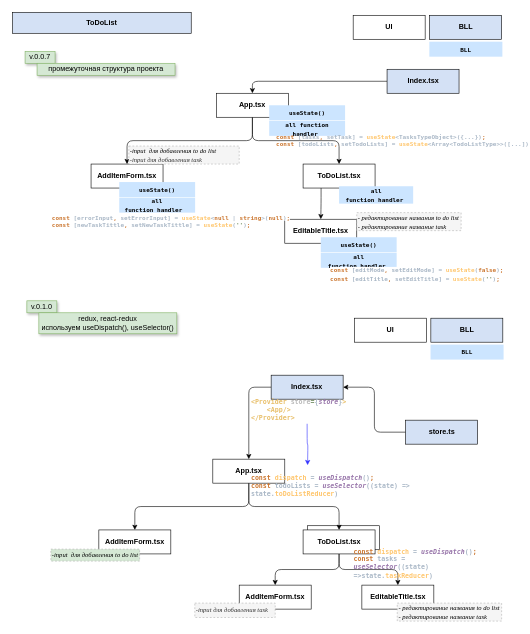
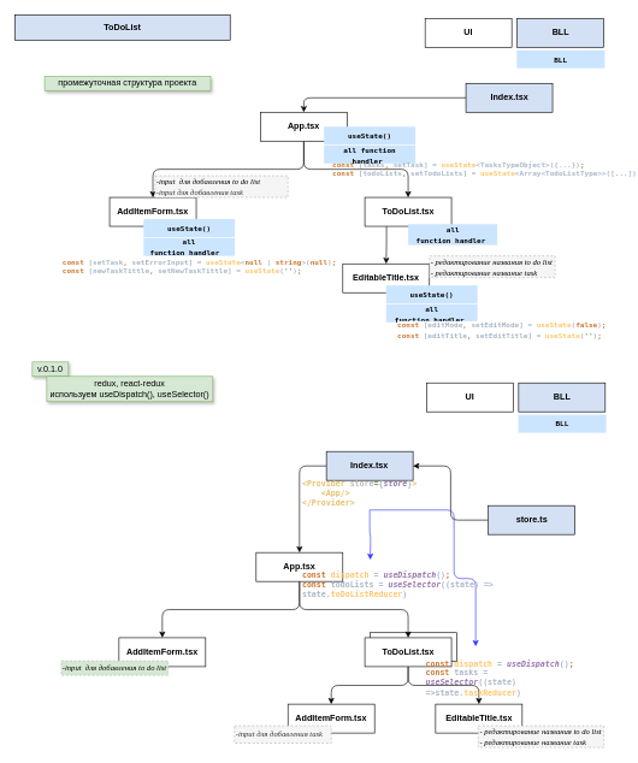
  <mxCell id="0" />
  <mxCell id="1" parent="0" />
  <mxCell id="2" value="" style="rounded=0;whiteSpace=wrap;html=1;fillColor=#FFFFFF;" parent="1" vertex="1"><mxGeometry x="512" y="876" width="120" height="40" as="geometry" /></mxCell>
  <mxCell id="3" value="&lt;b&gt;ToDoList&lt;/b&gt;" style="rounded=0;whiteSpace=wrap;html=1;fillColor=#D4E1F5;shadow=0;strokeColor=#000000;" parent="1" vertex="1"><mxGeometry x="20" y="20" width="298" height="35" as="geometry" /></mxCell>
- <mxCell id="4" value="v.0.0.7" style="text;html=1;strokeColor=#82b366;fillColor=#d5e8d4;align=center;verticalAlign=middle;whiteSpace=wrap;rounded=0;glass=0;shadow=1;" parent="1" vertex="1"><mxGeometry x="41" y="85" width="50" height="20" as="geometry" /></mxCell>
  <mxCell id="5" value="промежуточная структура проекта" style="text;html=1;strokeColor=#82b366;fillColor=#D5E8D4;align=center;verticalAlign=middle;whiteSpace=wrap;rounded=0;glass=0;shadow=1;" parent="1" vertex="1"><mxGeometry x="61" y="105" width="230" height="20" as="geometry" /></mxCell>
  <mxCell id="6" style="edgeStyle=orthogonalEdgeStyle;rounded=1;orthogonalLoop=1;jettySize=auto;html=1;exitX=0.5;exitY=1;exitDx=0;exitDy=0;entryX=0.5;entryY=0;entryDx=0;entryDy=0;" parent="1" source="8" target="9" edge="1"><mxGeometry relative="1" as="geometry" /></mxCell>
  <mxCell id="7" style="edgeStyle=orthogonalEdgeStyle;rounded=1;orthogonalLoop=1;jettySize=auto;html=1;exitX=0.5;exitY=1;exitDx=0;exitDy=0;entryX=0.5;entryY=0;entryDx=0;entryDy=0;" parent="1" source="8" target="14" edge="1"><mxGeometry relative="1" as="geometry" /></mxCell>
  <mxCell id="8" value="&lt;b&gt;App.tsx&lt;/b&gt;" style="rounded=0;whiteSpace=wrap;html=1;fillColor=#FFFFFF;" parent="1" vertex="1"><mxGeometry x="360" y="155" width="120" height="40" as="geometry" /></mxCell>
  <mxCell id="9" value="&lt;b&gt;AddItemForm.tsx&lt;/b&gt;" style="rounded=0;whiteSpace=wrap;html=1;fillColor=#FFFFFF;" parent="1" vertex="1"><mxGeometry x="151" y="273" width="120" height="40" as="geometry" /></mxCell>
  <mxCell id="10" value="&lt;b&gt;EditableTitle.tsx&lt;/b&gt;" style="rounded=0;whiteSpace=wrap;html=1;fillColor=#FFFFFF;" parent="1" vertex="1"><mxGeometry x="474" y="365" width="120" height="40" as="geometry" /></mxCell>
  <mxCell id="11" style="edgeStyle=orthogonalEdgeStyle;rounded=1;orthogonalLoop=1;jettySize=auto;html=1;exitX=0;exitY=0.5;exitDx=0;exitDy=0;entryX=0.5;entryY=0;entryDx=0;entryDy=0;" parent="1" source="12" target="8" edge="1"><mxGeometry relative="1" as="geometry" /></mxCell>
  <mxCell id="12" value="&lt;b&gt;Index.tsx&lt;/b&gt;" style="rounded=0;whiteSpace=wrap;html=1;fillColor=#D4E1F5;shadow=0;strokeColor=#000000;" parent="1" vertex="1"><mxGeometry x="644.5" y="115" width="120" height="40" as="geometry" /></mxCell>
  <mxCell id="13" style="edgeStyle=orthogonalEdgeStyle;rounded=1;orthogonalLoop=1;jettySize=auto;html=1;exitX=0.25;exitY=1;exitDx=0;exitDy=0;entryX=0.5;entryY=0;entryDx=0;entryDy=0;" parent="1" source="14" target="10" edge="1"><mxGeometry relative="1" as="geometry" /></mxCell>
  <mxCell id="14" value="&lt;b&gt;ToDoList.tsx&lt;/b&gt;" style="rounded=0;whiteSpace=wrap;html=1;fillColor=#FFFFFF;" parent="1" vertex="1"><mxGeometry x="504.5" y="273" width="120" height="40" as="geometry" /></mxCell>
  <mxCell id="15" value="" style="group" parent="1" vertex="1" connectable="0"><mxGeometry x="448" y="175" width="126.5" height="51" as="geometry" /></mxCell>
  <mxCell id="16" value="&lt;font face=&quot;jetbrains mono, monospace&quot;&gt;&lt;span style=&quot;font-size: 10px&quot;&gt;&lt;b&gt;useState()&lt;/b&gt;&lt;/span&gt;&lt;/font&gt;" style="rounded=0;whiteSpace=wrap;html=1;shadow=0;strokeColor=none;fillColor=#CCE5FF;" parent="15" vertex="1"><mxGeometry width="126.5" height="25" as="geometry" /></mxCell>
  <mxCell id="17" value="&lt;font face=&quot;jetbrains mono, monospace&quot;&gt;&lt;span style=&quot;font-size: 10px&quot;&gt;&lt;b&gt;all function handler&amp;nbsp;&lt;/b&gt;&lt;/span&gt;&lt;/font&gt;" style="rounded=0;whiteSpace=wrap;html=1;shadow=0;strokeColor=none;fillColor=#CCE5FF;" parent="15" vertex="1"><mxGeometry y="26" width="126.5" height="25" as="geometry" /></mxCell>
  <mxCell id="18" value="" style="group" parent="1" vertex="1" connectable="0"><mxGeometry x="198" y="303" width="126.5" height="51" as="geometry" /></mxCell>
  <mxCell id="19" value="&lt;font face=&quot;jetbrains mono, monospace&quot;&gt;&lt;span style=&quot;font-size: 10px&quot;&gt;&lt;b&gt;useState()&lt;/b&gt;&lt;/span&gt;&lt;/font&gt;" style="rounded=0;whiteSpace=wrap;html=1;shadow=0;strokeColor=none;fillColor=#CCE5FF;" parent="18" vertex="1"><mxGeometry width="126.5" height="25" as="geometry" /></mxCell>
  <mxCell id="20" value="&lt;font face=&quot;jetbrains mono, monospace&quot;&gt;&lt;span style=&quot;font-size: 10px&quot;&gt;&lt;b&gt;all function&amp;nbsp;&lt;/b&gt;&lt;/span&gt;&lt;/font&gt;&lt;b style=&quot;font-family: &amp;#34;jetbrains mono&amp;#34; , monospace ; font-size: 10px&quot;&gt;handler&amp;nbsp;&lt;/b&gt;&lt;font face=&quot;jetbrains mono, monospace&quot;&gt;&lt;span style=&quot;font-size: 10px&quot;&gt;&lt;b&gt;&amp;nbsp;&lt;/b&gt;&lt;/span&gt;&lt;/font&gt;" style="rounded=0;whiteSpace=wrap;html=1;shadow=0;strokeColor=none;fillColor=#CCE5FF;" parent="18" vertex="1"><mxGeometry y="26" width="126.5" height="25" as="geometry" /></mxCell>
  <mxCell id="21" value="" style="group" parent="1" vertex="1" connectable="0"><mxGeometry x="564.5" y="310" width="123.5" height="30" as="geometry" /></mxCell>
  <mxCell id="22" value="&lt;font face=&quot;jetbrains mono, monospace&quot;&gt;&lt;span style=&quot;font-size: 10px&quot;&gt;&lt;b&gt;all function&amp;nbsp;&lt;/b&gt;&lt;/span&gt;&lt;/font&gt;&lt;b style=&quot;font-family: &amp;#34;jetbrains mono&amp;#34; , monospace ; font-size: 10px&quot;&gt;handler&amp;nbsp;&lt;/b&gt;&lt;font face=&quot;jetbrains mono, monospace&quot;&gt;&lt;span style=&quot;font-size: 10px&quot;&gt;&lt;b&gt;&lt;br&gt;&lt;/b&gt;&lt;/span&gt;&lt;/font&gt;" style="rounded=0;whiteSpace=wrap;html=1;shadow=0;strokeColor=none;fillColor=#CCE5FF;" parent="21" vertex="1"><mxGeometry width="123.5" height="29" as="geometry" /></mxCell>
  <mxCell id="23" value="" style="group" parent="1" vertex="1" connectable="0"><mxGeometry x="534" y="395" width="126.5" height="51" as="geometry" /></mxCell>
  <mxCell id="24" value="&lt;font face=&quot;jetbrains mono, monospace&quot;&gt;&lt;span style=&quot;font-size: 10px&quot;&gt;&lt;b&gt;useState()&lt;/b&gt;&lt;/span&gt;&lt;/font&gt;" style="rounded=0;whiteSpace=wrap;html=1;shadow=0;strokeColor=none;fillColor=#CCE5FF;" parent="23" vertex="1"><mxGeometry width="126.5" height="25" as="geometry" /></mxCell>
  <mxCell id="25" value="&lt;font face=&quot;jetbrains mono, monospace&quot;&gt;&lt;span style=&quot;font-size: 10px&quot;&gt;&lt;b&gt;all function&amp;nbsp;&lt;/b&gt;&lt;/span&gt;&lt;/font&gt;&lt;b style=&quot;font-family: &amp;#34;jetbrains mono&amp;#34; , monospace ; font-size: 10px&quot;&gt;handler&amp;nbsp;&lt;/b&gt;&lt;font face=&quot;jetbrains mono, monospace&quot;&gt;&lt;span style=&quot;font-size: 10px&quot;&gt;&lt;b&gt;&lt;br&gt;&lt;/b&gt;&lt;/span&gt;&lt;/font&gt;" style="rounded=0;whiteSpace=wrap;html=1;shadow=0;strokeColor=none;fillColor=#CCE5FF;" parent="23" vertex="1"><mxGeometry y="26" width="126.5" height="25" as="geometry" /></mxCell>
  <mxCell id="26" value="&lt;b&gt;BLL&lt;/b&gt;" style="rounded=0;whiteSpace=wrap;html=1;fillColor=#D4E1F5;shadow=0;strokeColor=#000000;" parent="1" vertex="1"><mxGeometry x="715.5" y="25" width="120" height="40" as="geometry" /></mxCell>
  <mxCell id="27" value="&lt;b&gt;UI&lt;/b&gt;" style="rounded=0;whiteSpace=wrap;html=1;fillColor=#FFFFFF;strokeColor=#000000;" parent="1" vertex="1"><mxGeometry x="588" y="25" width="120" height="40" as="geometry" /></mxCell>
  <mxCell id="28" value="&lt;font face=&quot;jetbrains mono, monospace&quot;&gt;&lt;span style=&quot;font-size: 10px&quot;&gt;&lt;b&gt;BLL&lt;/b&gt;&lt;/span&gt;&lt;/font&gt;" style="rounded=0;whiteSpace=wrap;html=1;shadow=0;strokeColor=none;fillColor=#CCE5FF;" parent="1" vertex="1"><mxGeometry x="715" y="69" width="121.75" height="25" as="geometry" /></mxCell>
  <mxCell id="29" value="v.0.1.0" style="text;html=1;strokeColor=#82b366;fillColor=#d5e8d4;align=center;verticalAlign=middle;whiteSpace=wrap;rounded=0;glass=0;shadow=1;" parent="1" vertex="1"><mxGeometry x="44" y="501" width="50" height="20" as="geometry" /></mxCell>
  <mxCell id="30" value="redux, react-redux&lt;br&gt;используем useDispatch(), useSelector()" style="text;html=1;strokeColor=#82b366;fillColor=#D5E8D4;align=center;verticalAlign=middle;whiteSpace=wrap;rounded=0;glass=0;shadow=1;" parent="1" vertex="1"><mxGeometry x="64" y="521" width="230" height="35" as="geometry" /></mxCell>
  <mxCell id="31" value="&lt;pre style=&quot;color: rgb(169 , 183 , 198) ; font-family: &amp;#34;jetbrains mono&amp;#34; , monospace&quot;&gt;&lt;span style=&quot;background-color: rgb(255 , 255 , 255) ; font-size: 10px&quot;&gt;&lt;b&gt;&lt;span style=&quot;color: rgb(204 , 120 , 50)&quot;&gt;const &lt;/span&gt;[editMode&lt;span style=&quot;color: rgb(204 , 120 , 50)&quot;&gt;, &lt;/span&gt;setEditMode] = &lt;span style=&quot;color: rgb(255 , 198 , 109)&quot;&gt;useState&lt;/span&gt;(&lt;span style=&quot;color: rgb(204 , 120 , 50)&quot;&gt;false&lt;/span&gt;)&lt;span style=&quot;color: rgb(204 , 120 , 50)&quot;&gt;;&lt;br&gt;&lt;/span&gt;&lt;span style=&quot;color: rgb(204 , 120 , 50)&quot;&gt;const &lt;/span&gt;[editTitle&lt;span style=&quot;color: rgb(204 , 120 , 50)&quot;&gt;, &lt;/span&gt;setEditTitle] = &lt;span style=&quot;color: rgb(255 , 198 , 109)&quot;&gt;useState&lt;/span&gt;(&lt;span style=&quot;color: rgb(106 , 135 , 89)&quot;&gt;''&lt;/span&gt;)&lt;span style=&quot;color: rgb(204 , 120 , 50)&quot;&gt;;&lt;/span&gt;&lt;/b&gt;&lt;/span&gt;&lt;/pre&gt;" style="text;whiteSpace=wrap;html=1;" parent="1" vertex="1"><mxGeometry x="548" y="424" width="270" height="51" as="geometry" /></mxCell>
- <mxCell id="32" value="&lt;pre style=&quot;color: rgb(169 , 183 , 198) ; font-family: &amp;#34;jetbrains mono&amp;#34; , monospace&quot;&gt;&lt;b style=&quot;background-color: rgb(255 , 255 , 255)&quot;&gt;&lt;span style=&quot;color: rgb(204 , 120 , 50)&quot;&gt;const &lt;/span&gt;[errorInput&lt;span style=&quot;color: rgb(204 , 120 , 50)&quot;&gt;, &lt;/span&gt;setErrorInput] = &lt;span style=&quot;color: rgb(255 , 198 , 109)&quot;&gt;useState&lt;/span&gt;&amp;lt;&lt;span style=&quot;color: rgb(204 , 120 , 50)&quot;&gt;null &lt;/span&gt;| &lt;span style=&quot;color: rgb(204 , 120 , 50)&quot;&gt;string&lt;/span&gt;&amp;gt;(&lt;span style=&quot;color: rgb(204 , 120 , 50)&quot;&gt;null&lt;/span&gt;)&lt;span style=&quot;color: rgb(204 , 120 , 50)&quot;&gt;;&lt;br&gt;&lt;/span&gt;&lt;span style=&quot;color: rgb(204 , 120 , 50)&quot;&gt;const &lt;/span&gt;[newTaskTittle&lt;span style=&quot;color: rgb(204 , 120 , 50)&quot;&gt;, &lt;/span&gt;setNewTaskTittle] = &lt;span style=&quot;color: rgb(255 , 198 , 109)&quot;&gt;useState&lt;/span&gt;(&lt;span style=&quot;color: rgb(106 , 135 , 89)&quot;&gt;''&lt;/span&gt;)&lt;span style=&quot;color: rgb(204 , 120 , 50)&quot;&gt;;&lt;/span&gt;&lt;/b&gt;&lt;/pre&gt;" style="text;whiteSpace=wrap;html=1;fontSize=10;" parent="1" vertex="1"><mxGeometry x="84" y="340" width="390" height="40" as="geometry" /></mxCell>
+ <mxCell id="32" value="&lt;pre style=&quot;color: rgb(169 , 183 , 198) ; font-family: &amp;#34;jetbrains mono&amp;#34; , monospace&quot;&gt;&lt;b style=&quot;background-color: rgb(255 , 255 , 255)&quot;&gt;&lt;span style=&quot;color: rgb(204 , 120 , 50)&quot;&gt;const &lt;/span&gt;[setTask&lt;span style=&quot;color: rgb(204 , 120 , 50)&quot;&gt;, &lt;/span&gt;setErrorInput] = &lt;span style=&quot;color: rgb(255 , 198 , 109)&quot;&gt;useState&lt;/span&gt;&amp;lt;&lt;span style=&quot;color: rgb(204 , 120 , 50)&quot;&gt;null &lt;/span&gt;| &lt;span style=&quot;color: rgb(204 , 120 , 50)&quot;&gt;string&lt;/span&gt;&amp;gt;(&lt;span style=&quot;color: rgb(204 , 120 , 50)&quot;&gt;null&lt;/span&gt;)&lt;span style=&quot;color: rgb(204 , 120 , 50)&quot;&gt;;&lt;br&gt;&lt;/span&gt;&lt;span style=&quot;color: rgb(204 , 120 , 50)&quot;&gt;const &lt;/span&gt;[newTaskTittle&lt;span style=&quot;color: rgb(204 , 120 , 50)&quot;&gt;, &lt;/span&gt;setNewTaskTittle] = &lt;span style=&quot;color: rgb(255 , 198 , 109)&quot;&gt;useState&lt;/span&gt;(&lt;span style=&quot;color: rgb(106 , 135 , 89)&quot;&gt;''&lt;/span&gt;)&lt;span style=&quot;color: rgb(204 , 120 , 50)&quot;&gt;;&lt;/span&gt;&lt;/b&gt;&lt;/pre&gt;" style="text;whiteSpace=wrap;html=1;fontSize=10;" parent="1" vertex="1"><mxGeometry x="84" y="340" width="390" height="40" as="geometry" /></mxCell>
  <mxCell id="33" value="&lt;pre style=&quot;color: rgb(169 , 183 , 198) ; font-family: &amp;#34;jetbrains mono&amp;#34; , monospace&quot;&gt;&lt;b&gt;&lt;span style=&quot;color: rgb(204 , 120 , 50)&quot;&gt;const &lt;/span&gt;[tasks&lt;span style=&quot;color: rgb(204 , 120 , 50)&quot;&gt;, &lt;/span&gt;setTask] = &lt;span style=&quot;color: rgb(255 , 198 , 109)&quot;&gt;useState&lt;/span&gt;&amp;lt;TasksTypeObject&amp;gt;({...})&lt;span style=&quot;color: rgb(204 , 120 , 50)&quot;&gt;;&lt;br&gt;&lt;/span&gt;&lt;span style=&quot;color: rgb(204 , 120 , 50)&quot;&gt;const &lt;/span&gt;[todoLists&lt;span style=&quot;color: rgb(204 , 120 , 50)&quot;&gt;, &lt;/span&gt;setTodoLists] = &lt;span style=&quot;color: rgb(255 , 198 , 109)&quot;&gt;useState&lt;/span&gt;&amp;lt;Array&amp;lt;TodoListType&amp;gt;&amp;gt;([...])&lt;/b&gt;&lt;/pre&gt;" style="text;whiteSpace=wrap;html=1;fontSize=10;fontColor=none;" parent="1" vertex="1"><mxGeometry x="458" y="205" width="380" height="40" as="geometry" /></mxCell>
  <mxCell id="34" value="&lt;i style=&quot;font-size: 11px&quot;&gt;&lt;font color=&quot;#000000&quot;&gt;-input&amp;nbsp; для добавления to do list&lt;br&gt;&lt;/font&gt;-input для добавления task&lt;br&gt;&lt;/i&gt;" style="rounded=0;whiteSpace=wrap;html=1;shadow=0;strokeColor=#B3B3B3;fillColor=#f5f5f5;fontColor=#333333;dashed=1;align=left;fontFamily=Times New Roman;fontStyle=0" parent="1" vertex="1"><mxGeometry x="214" y="243" width="184" height="30" as="geometry" /></mxCell>
  <mxCell id="35" value="&lt;i style=&quot;font-size: 11px&quot;&gt;&lt;font color=&quot;#000000&quot;&gt;- редактирование названия to do list&lt;br&gt;- редактирование название task&lt;/font&gt;&lt;br&gt;&lt;/i&gt;" style="rounded=0;whiteSpace=wrap;html=1;shadow=0;strokeColor=#B3B3B3;fillColor=#f5f5f5;fontColor=#333333;dashed=1;align=left;fontFamily=Times New Roman;fontStyle=0" parent="1" vertex="1"><mxGeometry x="594" y="354" width="174" height="30" as="geometry" /></mxCell>
  <mxCell id="36" style="edgeStyle=orthogonalEdgeStyle;rounded=1;orthogonalLoop=1;jettySize=auto;html=1;exitX=0.5;exitY=1;exitDx=0;exitDy=0;entryX=0.5;entryY=0;entryDx=0;entryDy=0;" parent="1" source="38" target="39" edge="1"><mxGeometry relative="1" as="geometry" /></mxCell>
  <mxCell id="37" style="edgeStyle=orthogonalEdgeStyle;rounded=1;orthogonalLoop=1;jettySize=auto;html=1;exitX=0.5;exitY=1;exitDx=0;exitDy=0;entryX=0.5;entryY=0;entryDx=0;entryDy=0;" parent="1" source="38" target="45" edge="1"><mxGeometry relative="1" as="geometry" /></mxCell>
  <mxCell id="38" value="&lt;b&gt;App.tsx&lt;/b&gt;" style="rounded=0;whiteSpace=wrap;html=1;fillColor=#FFFFFF;" parent="1" vertex="1"><mxGeometry x="354" y="765" width="120" height="40" as="geometry" /></mxCell>
  <mxCell id="39" value="&lt;b&gt;AddItemForm.tsx&lt;/b&gt;" style="rounded=0;whiteSpace=wrap;html=1;fillColor=#FFFFFF;" parent="1" vertex="1"><mxGeometry x="164" y="883" width="120" height="40" as="geometry" /></mxCell>
  <mxCell id="40" value="&lt;b&gt;EditableTitle.tsx&lt;/b&gt;" style="rounded=0;whiteSpace=wrap;html=1;fillColor=#FFFFFF;" parent="1" vertex="1"><mxGeometry x="602.5" y="975" width="120" height="40" as="geometry" /></mxCell>
  <mxCell id="41" style="edgeStyle=orthogonalEdgeStyle;rounded=1;orthogonalLoop=1;jettySize=auto;html=1;exitX=0;exitY=0.5;exitDx=0;exitDy=0;entryX=0.5;entryY=0;entryDx=0;entryDy=0;" parent="1" source="42" target="38" edge="1"><mxGeometry relative="1" as="geometry"><mxPoint x="638.5" y="745" as="sourcePoint" /></mxGeometry></mxCell>
  <mxCell id="42" value="&lt;b&gt;Index.tsx&lt;/b&gt;" style="rounded=0;whiteSpace=wrap;html=1;fillColor=#D4E1F5;shadow=0;strokeColor=#000000;" parent="1" vertex="1"><mxGeometry x="451.25" y="625" width="120" height="40" as="geometry" /></mxCell>
  <mxCell id="43" style="edgeStyle=orthogonalEdgeStyle;rounded=1;orthogonalLoop=1;jettySize=auto;html=1;exitX=0.5;exitY=1;exitDx=0;exitDy=0;entryX=0.5;entryY=0;entryDx=0;entryDy=0;" parent="1" source="45" target="40" edge="1"><mxGeometry relative="1" as="geometry" /></mxCell>
  <mxCell id="44" style="edgeStyle=orthogonalEdgeStyle;rounded=1;orthogonalLoop=1;jettySize=auto;html=1;exitX=0.5;exitY=1;exitDx=0;exitDy=0;entryX=0.5;entryY=0;entryDx=0;entryDy=0;fontSize=11;strokeColor=#000000;" parent="1" source="45" target="58" edge="1"><mxGeometry relative="1" as="geometry" /></mxCell>
  <mxCell id="45" value="&lt;b&gt;ToDoList.tsx&lt;/b&gt;" style="rounded=0;whiteSpace=wrap;html=1;fillColor=#FFFFFF;" parent="1" vertex="1"><mxGeometry x="504.5" y="883" width="120" height="40" as="geometry" /></mxCell>
  <mxCell id="46" value="&lt;b&gt;BLL&lt;/b&gt;" style="rounded=0;whiteSpace=wrap;html=1;fillColor=#D4E1F5;shadow=0;strokeColor=#000000;" parent="1" vertex="1"><mxGeometry x="717.5" y="530" width="120" height="40" as="geometry" /></mxCell>
  <mxCell id="47" value="&lt;b&gt;UI&lt;/b&gt;" style="rounded=0;whiteSpace=wrap;html=1;fillColor=#FFFFFF;strokeColor=#000000;" parent="1" vertex="1"><mxGeometry x="590" y="530" width="120" height="40" as="geometry" /></mxCell>
  <mxCell id="48" value="&lt;font face=&quot;jetbrains mono, monospace&quot;&gt;&lt;span style=&quot;font-size: 10px&quot;&gt;&lt;b&gt;BLL&lt;/b&gt;&lt;/span&gt;&lt;/font&gt;" style="rounded=0;whiteSpace=wrap;html=1;shadow=0;strokeColor=none;fillColor=#CCE5FF;" parent="1" vertex="1"><mxGeometry x="717" y="574" width="121.75" height="25" as="geometry" /></mxCell>
  <mxCell id="49" value="&lt;i style=&quot;font-size: 11px&quot;&gt;&lt;font color=&quot;#000000&quot;&gt;-input&amp;nbsp; для добавления to do list&lt;/font&gt;&lt;br&gt;&lt;/i&gt;" style="rounded=0;whiteSpace=wrap;html=1;shadow=0;strokeColor=#B3B3B3;fillColor=#d5e8d4;fontColor=#333333;dashed=1;align=left;fontFamily=Times New Roman;fontStyle=0;" parent="1" vertex="1"><mxGeometry x="84" y="915" width="148" height="20" as="geometry" /></mxCell>
  <mxCell id="50" value="&lt;i style=&quot;font-size: 11px&quot;&gt;&lt;font color=&quot;#000000&quot;&gt;- редактирование названия to do list&lt;br&gt;- редактирование название task&lt;/font&gt;&lt;br&gt;&lt;/i&gt;" style="rounded=0;whiteSpace=wrap;html=1;shadow=0;strokeColor=#B3B3B3;fillColor=#f5f5f5;fontColor=#333333;dashed=1;align=left;fontFamily=Times New Roman;fontStyle=0" parent="1" vertex="1"><mxGeometry x="661.5" y="1005" width="174" height="30" as="geometry" /></mxCell>
  <mxCell id="51" style="edgeStyle=orthogonalEdgeStyle;rounded=1;orthogonalLoop=1;jettySize=auto;html=1;exitX=0;exitY=0.5;exitDx=0;exitDy=0;entryX=1;entryY=0.5;entryDx=0;entryDy=0;" parent="1" source="52" target="42" edge="1"><mxGeometry relative="1" as="geometry" /></mxCell>
  <mxCell id="52" value="&lt;b&gt;store.ts&lt;/b&gt;" style="rounded=0;whiteSpace=wrap;html=1;fillColor=#D4E1F5;shadow=0;strokeColor=#000000;" parent="1" vertex="1"><mxGeometry x="675.5" y="700" width="120" height="40" as="geometry" /></mxCell>
  <mxCell id="53" style="edgeStyle=orthogonalEdgeStyle;rounded=1;orthogonalLoop=1;jettySize=auto;html=1;exitX=0.5;exitY=1;exitDx=0;exitDy=0;fontSize=11;strokeColor=#3333FF;" parent="1" source="55" edge="1"><mxGeometry relative="1" as="geometry"><mxPoint x="512" y="775" as="targetPoint" /></mxGeometry></mxCell>
+ <mxCell id="54" style="edgeStyle=orthogonalEdgeStyle;rounded=1;orthogonalLoop=1;jettySize=auto;html=1;exitX=0.5;exitY=1;exitDx=0;exitDy=0;fontSize=11;strokeColor=#3333FF;" parent="1" source="55" target="57" edge="1"><mxGeometry relative="1" as="geometry"><Array as="points"><mxPoint x="628" y="706" /><mxPoint x="628" y="801" /><mxPoint x="658" y="801" /></Array></mxGeometry></mxCell>
  <mxCell id="55" value="&lt;pre style=&quot;color: rgb(169 , 183 , 198) ; font-family: &amp;#34;jetbrains mono&amp;#34; , monospace ; font-size: 11px&quot;&gt;&lt;b&gt;&lt;span style=&quot;color: rgb(232 , 191 , 106)&quot;&gt;&amp;lt;Provider &lt;/span&gt;&lt;span style=&quot;color: rgb(186 , 186 , 186)&quot;&gt;store&lt;/span&gt;&lt;span style=&quot;color: rgb(106 , 135 , 89)&quot;&gt;=&lt;/span&gt;{&lt;span style=&quot;color: rgb(152 , 118 , 170) ; font-style: italic&quot;&gt;store&lt;/span&gt;}&lt;span style=&quot;color: rgb(232 , 191 , 106)&quot;&gt;&amp;gt;&lt;br&gt;&lt;/span&gt;&lt;span style=&quot;color: rgb(232 , 191 , 106)&quot;&gt;    &amp;lt;App/&amp;gt;&lt;br&gt;&lt;/span&gt;&lt;span style=&quot;color: rgb(232 , 191 , 106)&quot;&gt;&amp;lt;/Provider&amp;gt;&lt;/span&gt;&lt;/b&gt;&lt;/pre&gt;" style="text;whiteSpace=wrap;html=1;" parent="1" vertex="1"><mxGeometry x="416.25" y="646" width="190" height="60" as="geometry" /></mxCell>
  <mxCell id="56" value="&lt;pre style=&quot;color: rgb(169 , 183 , 198) ; font-family: &amp;#34;jetbrains mono&amp;#34; , monospace&quot;&gt;&lt;b&gt;&lt;span style=&quot;color: rgb(204 , 120 , 50)&quot;&gt;const &lt;/span&gt;&lt;span style=&quot;color: rgb(255 , 198 , 109)&quot;&gt;dispatch &lt;/span&gt;= &lt;span style=&quot;color: rgb(152 , 118 , 170) ; font-style: italic&quot;&gt;useDispatch&lt;/span&gt;()&lt;span style=&quot;color: rgb(204 , 120 , 50)&quot;&gt;;&lt;br&gt;&lt;/span&gt;&lt;span style=&quot;color: rgb(204 , 120 , 50)&quot;&gt;const &lt;/span&gt;todoLists = &lt;span style=&quot;color: rgb(152 , 118 , 170) ; font-style: italic&quot;&gt;useSelector&lt;/span&gt;((state) &lt;/b&gt;&lt;b style=&quot;white-space: normal&quot;&gt;=&amp;gt; state.&lt;span style=&quot;color: rgb(255 , 198 , 109)&quot;&gt;toDoListReducer&lt;/span&gt;)&lt;/b&gt;&lt;/pre&gt;" style="text;whiteSpace=wrap;html=1;fontSize=11;" parent="1" vertex="1"><mxGeometry x="416.25" y="773" width="381.75" height="40" as="geometry" /></mxCell>
  <mxCell id="57" value="&lt;pre style=&quot;color: rgb(169 , 183 , 198) ; font-family: &amp;#34;jetbrains mono&amp;#34; , monospace&quot;&gt;&lt;b&gt;&lt;span style=&quot;color: rgb(204 , 120 , 50)&quot;&gt;const &lt;/span&gt;&lt;span style=&quot;color: rgb(255 , 198 , 109)&quot;&gt;dispatch &lt;/span&gt;= &lt;span style=&quot;color: rgb(152 , 118 , 170) ; font-style: italic&quot;&gt;useDispatch&lt;/span&gt;()&lt;span style=&quot;color: rgb(204 , 120 , 50)&quot;&gt;;&lt;br&gt;&lt;div style=&quot;direction: rtl&quot;&gt;&lt;b style=&quot;color: rgb(169 , 183 , 198) ; white-space: normal&quot;&gt;&lt;span style=&quot;color: rgb(204 , 120 , 50)&quot;&gt;const &lt;/span&gt;tasks = &lt;span style=&quot;color: rgb(152 , 118 , 170) ; font-style: italic&quot;&gt;useSelector&lt;/span&gt;((state) &lt;/b&gt;&lt;b style=&quot;color: rgb(169 , 183 , 198) ; white-space: normal&quot;&gt;=&amp;gt;&lt;/b&gt;&lt;b style=&quot;color: rgb(169 , 183 , 198) ; white-space: normal&quot;&gt;state.&lt;span style=&quot;color: rgb(255 , 198 , 109)&quot;&gt;taskReducer&lt;/span&gt;)&lt;/b&gt;&lt;/div&gt;&lt;/span&gt;&lt;/b&gt;&lt;/pre&gt;" style="text;whiteSpace=wrap;html=1;fontSize=11;" parent="1" vertex="1"><mxGeometry x="587" y="895" width="210" height="70" as="geometry" /></mxCell>
  <mxCell id="58" value="&lt;b&gt;AddItemForm.tsx&lt;/b&gt;" style="rounded=0;whiteSpace=wrap;html=1;fillColor=#FFFFFF;" parent="1" vertex="1"><mxGeometry x="398" y="975" width="120" height="40" as="geometry" /></mxCell>
  <mxCell id="59" value="&lt;i style=&quot;font-size: 11px&quot;&gt;-input для добавления task&lt;br&gt;&lt;/i&gt;" style="rounded=0;whiteSpace=wrap;html=1;shadow=0;strokeColor=#B3B3B3;fillColor=#f5f5f5;fontColor=#333333;dashed=1;align=left;fontFamily=Times New Roman;fontStyle=0" parent="1" vertex="1"><mxGeometry x="324" y="1005" width="134" height="24" as="geometry" /></mxCell>
